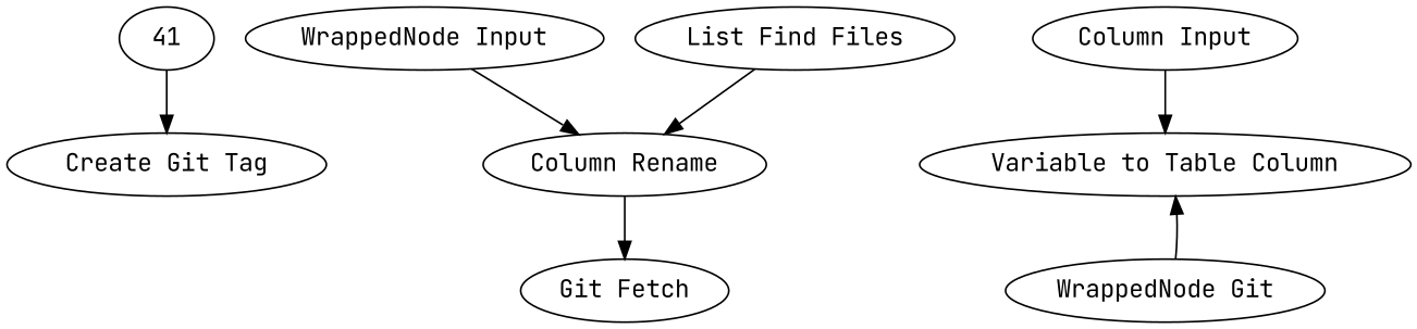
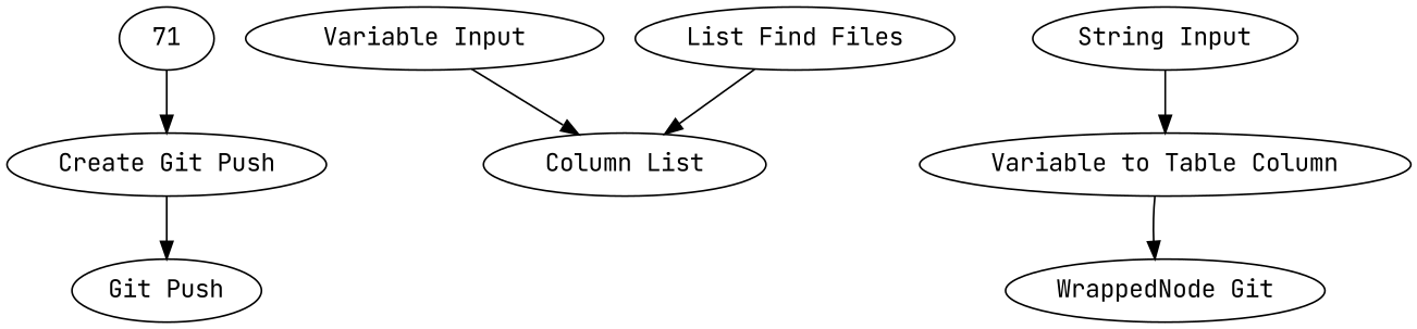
  digraph {
    fontname="JetBrains Mono"
    rankdir=TB
    node [fontname="JetBrains Mono"]
    edge [fontname="JetBrains Mono"]
-   n1 [label="Create Git Tag"]
-   41
-   n4 [label="Git Fetch"]
-   n5 [label="Column Input"]
+   n1 [label="Create Git Push"]
+   41 [label=71]
+   n3 [label="Git Push"]
+   n5 [label="String Input"]
    n6 [label="Variable to Table Column"]
    n7 [label="WrappedNode Git"]
-   n8 [label="WrappedNode Input"]
-   n9 [label="Column Rename"]
+   n8 [label="Variable Input"]
+   n9 [label="Column List"]
    n10 [label="List Find Files"]
+   n1 -> n3
    41 -> n1
    n5 -> n6
-   n7 -> n6
+   n6 -> n7
    n8 -> n9
-   n9 -> n4
    n10 -> n9
  }
